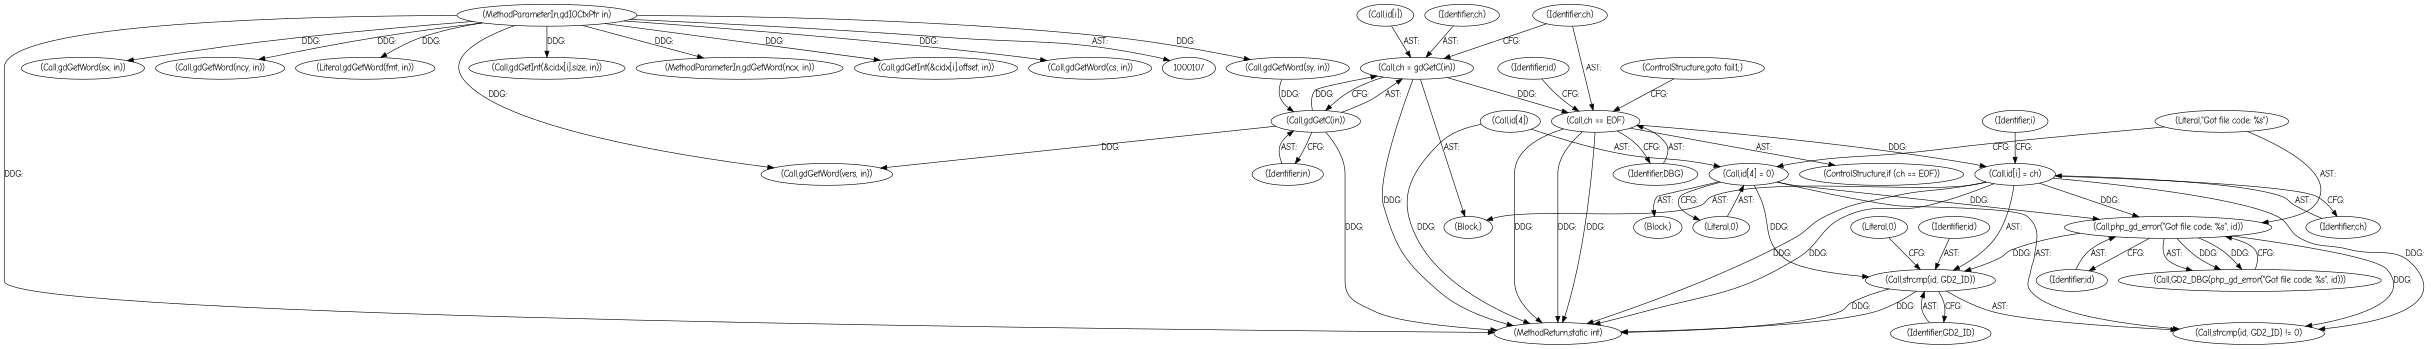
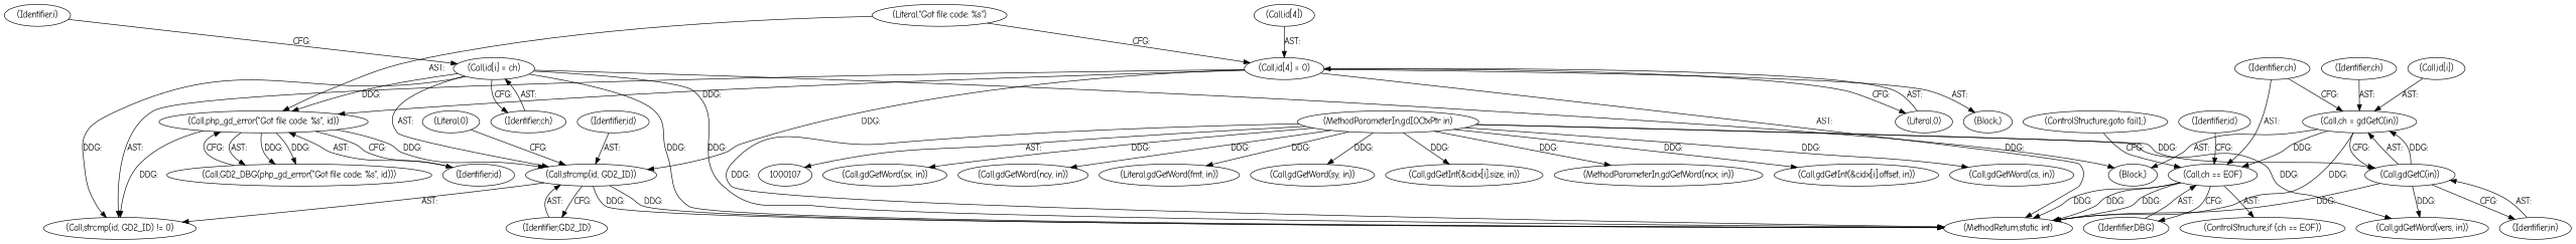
  digraph {
    fontname="Comic Neue"
    node [fontname="Comic Neue"]
    edge [fontname="Comic Neue"]
    n1 [label="(Call,strcmp(id, GD2_ID))"]
    n2 [label="(Call,strcmp(id, GD2_ID) != 0)"]
    n3 [label="(MethodReturn,static int)"]
    n4 [label="(Identifier,GD2_ID)"]
    n5 [label="(Call,php_gd_error(\"Got file code: %s\", id))"]
    n6 [label="(Call,GD2_DBG(php_gd_error(\"Got file code: %s\", id)))"]
    n7 [label="(Identifier,id)"]
    n8 [label="(Call,id[i] = ch)"]
    n9 [label="(Identifier,ch)"]
    n10 [label="(Block,)"]
    n11 [label="(Call,ch == EOF)"]
    n12 [label="(ControlStructure,if (ch == EOF))"]
    n13 [label="(Identifier,DBG)"]
    n14 [label="(Call,ch = gdGetC(in))"]
    n15 [label="(Call,gdGetC(in))"]
    n16 [label="(Call,gdGetWord(vers, in))"]
    n17 [label="(Identifier,in)"]
    n18 [label="(MethodParameterIn,gdIOCtxPtr in)"]
    n19 [label="(Call,gdGetWord(sx, in))"]
    n20 [label="(Call,gdGetWord(ncy, in))"]
    n21 [label="(Literal,gdGetWord(fmt, in))"]
    n22 [label="(Call,gdGetWord(sy, in))"]
    n23 [label="(Call,gdGetInt(&cidx[i].size, in))"]
    n24 [label="(MethodParameterIn,gdGetWord(ncx, in))"]
    n25 [label="(Call,gdGetInt(&cidx[i].offset, in))"]
    n26 [label="(Call,gdGetWord(cs, in))"]
    1000107
    n28 [label="(Call,id[4] = 0)"]
    n29 [label="(Literal,0)"]
    n30 [label="(Block,)"]
    n31 [label="(Identifier,ch)"]
    n32 [label="(Literal,0)"]
    n33 [label="(Identifier,id)"]
    n34 [label="(Literal,\"Got file code: %s\")"]
    n35 [label="(Identifier,ch)"]
    n36 [label="(Identifier,i)"]
    n37 [label="(ControlStructure,goto fail1;)"]
    n38 [label="(Call,id[i])"]
    n39 [label="(Identifier,id)"]
    n40 [label="(Call,id[4])"]
    n1 -> n2 [label="AST: "]
    n1 -> n3 [label="DDG: "]
    n1 -> n3 [label="DDG: "]
    n1 -> n4 [label="CFG: "]
    n4 -> n1 [label="AST: "]
    n5 -> n1 [label="DDG: "]
    n5 -> n2 [label="DDG: "]
    n5 -> n6 [label="AST: "]
    n5 -> n6 [label="DDG: "]
    n5 -> n6 [label="DDG: "]
    n5 -> n7 [label="CFG: "]
    n6 -> n5 [label="CFG: "]
    n7 -> n5 [label="AST: "]
    n8 -> n1 [label="AST: "]
    n8 -> n2 [label="DDG: "]
    n8 -> n3 [label="DDG: "]
    n8 -> n3 [label="DDG: "]
    n8 -> n5 [label="DDG: "]
    n8 -> n9 [label="CFG: "]
    n8 -> n10 [label="AST: "]
    n9 -> n8 [label="AST: "]
    n11 -> n3 [label="DDG: "]
    n11 -> n3 [label="DDG: "]
    n11 -> n3 [label="DDG: "]
-   n11 -> n8 [label="DDG: "]
    n11 -> n12 [label="AST: "]
    n11 -> n13 [label="CFG: "]
    n13 -> n11 [label="AST: "]
    n14 -> n3 [label="DDG: "]
    n14 -> n10 [label="AST: "]
    n14 -> n11 [label="DDG: "]
    n14 -> n15 [label="CFG: "]
    n15 -> n3 [label="DDG: "]
    n15 -> n14 [label="AST: "]
    n15 -> n14 [label="DDG: "]
    n15 -> n16 [label="DDG: "]
    n15 -> n17 [label="CFG: "]
    n17 -> n15 [label="AST: "]
    n18 -> n3 [label="DDG: "]
-   n22 -> n15 [label="DDG: "]
+   n18 -> n15 [label="DDG: "]
    n18 -> n16 [label="DDG: "]
    n18 -> n19 [label="DDG: "]
    n18 -> n20 [label="DDG: "]
    n18 -> n21 [label="DDG: "]
    n18 -> n22 [label="DDG: "]
    n18 -> n23 [label="DDG: "]
    n18 -> n24 [label="DDG: "]
    n18 -> n25 [label="DDG: "]
    n18 -> n26 [label="DDG: "]
    n18 -> 1000107 [label="AST: "]
    n28 -> n1 [label="DDG: "]
    n28 -> n2 [label="AST: "]
-   n40 -> n3 [label="DDG: "]
+   n28 -> n3 [label="DDG: "]
    n28 -> n5 [label="DDG: "]
    n28 -> n29 [label="CFG: "]
    n28 -> n30 [label="AST: "]
    n29 -> n28 [label="AST: "]
    n31 -> n11 [label="AST: "]
    n31 -> n14 [label="CFG: "]
    n32 -> n1 [label="CFG: "]
    n33 -> n1 [label="AST: "]
    n34 -> n5 [label="AST: "]
    n34 -> n28 [label="CFG: "]
    n35 -> n14 [label="AST: "]
    n36 -> n8 [label="CFG: "]
    n37 -> n11 [label="CFG: "]
    n38 -> n14 [label="AST: "]
    n39 -> n11 [label="CFG: "]
    n40 -> n28 [label="AST: "]
  }
